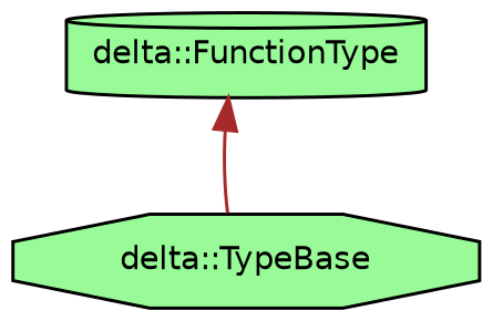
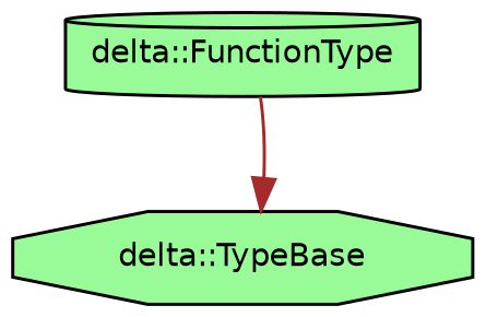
  digraph {
    fontname="DejaVu Sans"
    node [color=black fillcolor=palegreen fontname="DejaVu Sans" fontsize=10 style=filled]
    n1 [fontcolor=black height=0.2 label="delta::FunctionType" shape=cylinder width=0.4]
    n2 [height=0.2 label="delta::TypeBase" shape=octagon width=0.4]
-   n1 -> n2 [color=brown dir=back fontname="DejaVu Sans" fontsize=10 labelfontname=Helvetica labelfontsize=10 style=solid]
+   n2 -> n1 [color=brown dir=back fontname="DejaVu Sans" fontsize=10 labelfontname=Helvetica labelfontsize=10 style=solid]
  }
